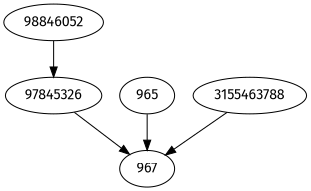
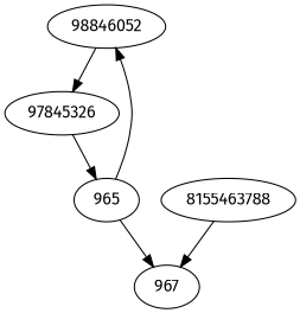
  strict digraph {
    fontname="Fira Sans"
    node [fontname="Fira Sans"]
    edge [fontname="Fira Sans"]
    n1 [label=98846052]
    97845326
    965
    967
-   3155463788
+   3155463788 [label=8155463788]
    n1 -> 97845326
-   97845326 -> 967
+   97845326 -> 965
+   965 -> n1
    965 -> 967
    3155463788 -> 967
  }
